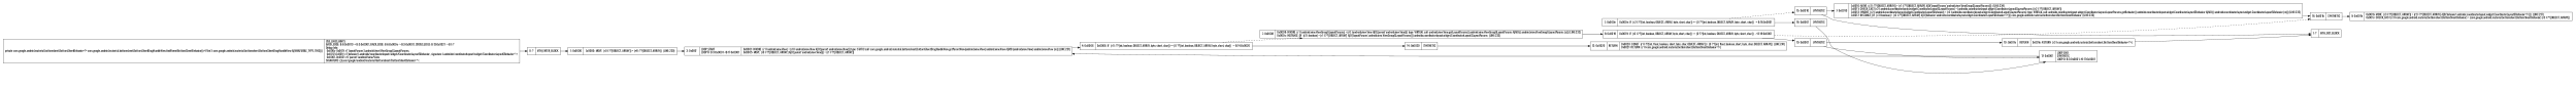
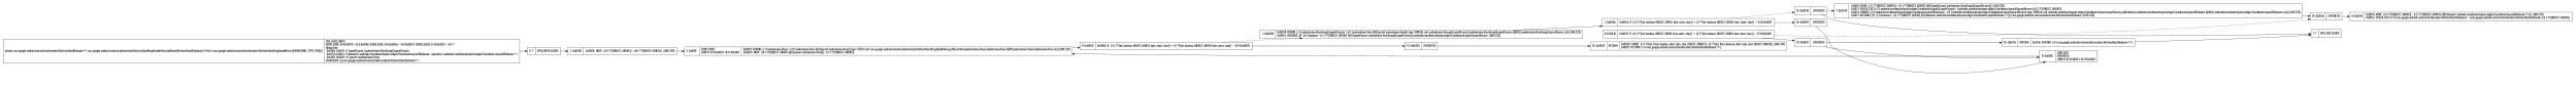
  digraph {
    fontname=Oswald
    rankdir=LR
    node [fontname=Oswald shape=record]
    edge [fontname=Oswald]
    n1 [label="{0\:\ ?|MTH_ENTER_BLOCK\l}"]
    n2 [label="{2\:\ 0x0000|0x0000: MOVE  (r0 I:??[OBJECT, ARRAY]) = (r4 I:??[OBJECT, ARRAY])  (LINE:230)\l}"]
    n3 [label="{3\:\ 0x0001|LOOP_START\lLOOP:0: B:3:0x0001\-\>B:17:0x0001\l|0x0001: INVOKE  (r1 I:android.view.View) = (r0 I:android.view.View A[D('parent' android.view.View)]) type: STATIC call: com.google.android.material.bottomsheet.BottomSheetDragHandleView.getParentView(android.view.View):android.view.View A[MD:(android.view.View):android.view.View (m)] (LINE:231)\l0x0005: MOVE  (r0 I:??[OBJECT, ARRAY] A[D('parent' android.view.View)]) = (r1 I:??[OBJECT, ARRAY]) \l}"]
    n4 [label="{4\:\ 0x0006|0x0006: IF  (r1 I:??[int, boolean, OBJECT, ARRAY, byte, short, char]) == (0 ??[int, boolean, OBJECT, ARRAY, byte, short, char])  \-\> B:14:0x0020 \l}"]
    n5 [label="{5\:\ 0x0008|0x0008: INVOKE  (r1 I:android.view.ViewGroup$LayoutParams) = (r0 I:android.view.View A[D('parent' android.view.View)]) type: VIRTUAL call: android.view.View.getLayoutParams():android.view.ViewGroup$LayoutParams A[MD:():android.view.ViewGroup$LayoutParams (c)] (LINE:232)\l0x000c: INSTANCE_OF  (r2 I:boolean) = (r1 I:??[OBJECT, ARRAY] A[D('layoutParams' android.view.ViewGroup$LayoutParams)]) androidx.coordinatorlayout.widget.CoordinatorLayout$LayoutParams  (LINE:233)\l}"]
    n6 [label="{14\:\ 0x0020|SYNTHETIC\l}"]
    n7 [label="{6\:\ 0x000e|0x000e: IF  (r2 I:??[int, boolean, OBJECT, ARRAY, byte, short, char]) == (0 ??[int, boolean, OBJECT, ARRAY, byte, short, char])  \-\> B:18:0x0001 \l}"]
    n8 [label="{12\:\ 0x0020|RETURN\l|0x0020: CONST  (r1 I:??[int, float, boolean, short, byte, char, OBJECT, ARRAY]) = (0 ??[int, float, boolean, short, byte, char, OBJECT, ARRAY])  (LINE:241)\l0x0021: RETURN  (r1 I:com.google.android.material.bottomsheet.BottomSheetBehavior\<?\>) \l}"]
    n9 [label="{15\:\ 0x0010|SYNTHETIC\l}"]
    n10 [label="{18\:\ 0x0001|SYNTHETIC\l}"]
    n11 [label="{7\:\ 0x0010|0x0010: MOVE  (r2 I:??[OBJECT, ARRAY]) = (r1 I:??[OBJECT, ARRAY] A[D('layoutParams' android.view.ViewGroup$LayoutParams)])  (LINE:234)\l0x0011: CHECK_CAST (r2 I:androidx.coordinatorlayout.widget.CoordinatorLayout$LayoutParams) = (androidx.coordinatorlayout.widget.CoordinatorLayout$LayoutParams) (r2 I:??[OBJECT, ARRAY]) \l0x0013: INVOKE  (r2 I:androidx.coordinatorlayout.widget.CoordinatorLayout$Behavior) = (r2 I:androidx.coordinatorlayout.widget.CoordinatorLayout$LayoutParams) type: VIRTUAL call: androidx.coordinatorlayout.widget.CoordinatorLayout.LayoutParams.getBehavior():androidx.coordinatorlayout.widget.CoordinatorLayout$Behavior A[MD:():androidx.coordinatorlayout.widget.CoordinatorLayout$Behavior (m)] (LINE:235)\l0x0017: INSTANCE_OF  (r3 I:boolean) = (r2 I:??[OBJECT, ARRAY] A[D('behavior' androidx.coordinatorlayout.widget.CoordinatorLayout$Behavior\<?\>)]) com.google.android.material.bottomsheet.BottomSheetBehavior  (LINE:236)\l}"]
    n12 [label="{1\:\ ?|MTH_EXIT_BLOCK\l}"]
    n13 [label="{17\:\ 0x0001|LOOP_END\lSYNTHETIC\lLOOP:0: B:3:0x0001\-\>B:17:0x0001\l}"]
    n14 [label="{16\:\ 0x001b|SYNTHETIC\l}"]
    n15 [label="{8\:\ 0x0019|0x0019: IF  (r3 I:??[int, boolean, OBJECT, ARRAY, byte, short, char]) == (0 ??[int, boolean, OBJECT, ARRAY, byte, short, char])  \-\> B:19:0x0001 \l}"]
    n16 [label="{19\:\ 0x0001|SYNTHETIC\l}"]
    n17 [label="{9\:\ 0x001b|0x001b: MOVE  (r3 I:??[OBJECT, ARRAY]) = (r2 I:??[OBJECT, ARRAY] A[D('behavior' androidx.coordinatorlayout.widget.CoordinatorLayout$Behavior\<?\>)])  (LINE:237)\l0x001c: CHECK_CAST (r3 I:com.google.android.material.bottomsheet.BottomSheetBehavior) = (com.google.android.material.bottomsheet.BottomSheetBehavior) (r3 I:??[OBJECT, ARRAY]) \l}"]
    n18 [label="{10\:\ 0x001e|RETURN\l|0x001e: RETURN  (r3 I:com.google.android.material.bottomsheet.BottomSheetBehavior\<?\>) \l}"]
    n19 [label="{private com.google.android.material.bottomsheet.BottomSheetBehavior\<?\> com.google.android.material.bottomsheet.BottomSheetDragHandleView.findParentBottomSheetBehavior((r4 'this' I:com.google.android.material.bottomsheet.BottomSheetDragHandleView A[IMMUTABLE_TYPE, THIS]))  | USE_LINES_HINTS\lBACK_EDGE: B:8:0x0019 \-\> B:3:0x0001, BACK_EDGE: B:6:0x000e \-\> B:3:0x0001, CROSS_EDGE: B:13:0x0021 \-\> B:1:?\lDebug Info:\l  0x000c\-0x001f: r1 'layoutParams' Landroid\/view\/ViewGroup$LayoutParams;\l  0x0017\-0x001f: r2 'behavior' Landroidx\/coordinatorlayout\/widget\/CoordinatorLayout$Behavior;, signature: Landroidx\/coordinatorlayout\/widget\/CoordinatorLayout$Behavior\<*\>;\l  0x0001\-0x0021: r0 'parent' Landroid\/view\/View;\lSIGNATURE: ()Lcom\/google\/android\/material\/bottomsheet\/BottomSheetBehavior\<*\>;\l}"]
    n1 -> n2
    n2 -> n3
    n3 -> n4
    n4 -> n5 [style=dashed]
    n4 -> n6
-   n5 -> n15
+   n5 -> n7
    n6 -> n8
    n7 -> n9 [style=dashed]
    n7 -> n10
    n9 -> n11
    n9 -> n12
    n10 -> n13
    n11 -> n14
    n13 -> n3
    n14 -> n17
    n15 -> n14 [style=dashed]
    n15 -> n16
    n16 -> n13
    n16 -> n18
    n18 -> n12
    n19 -> n1
  }
